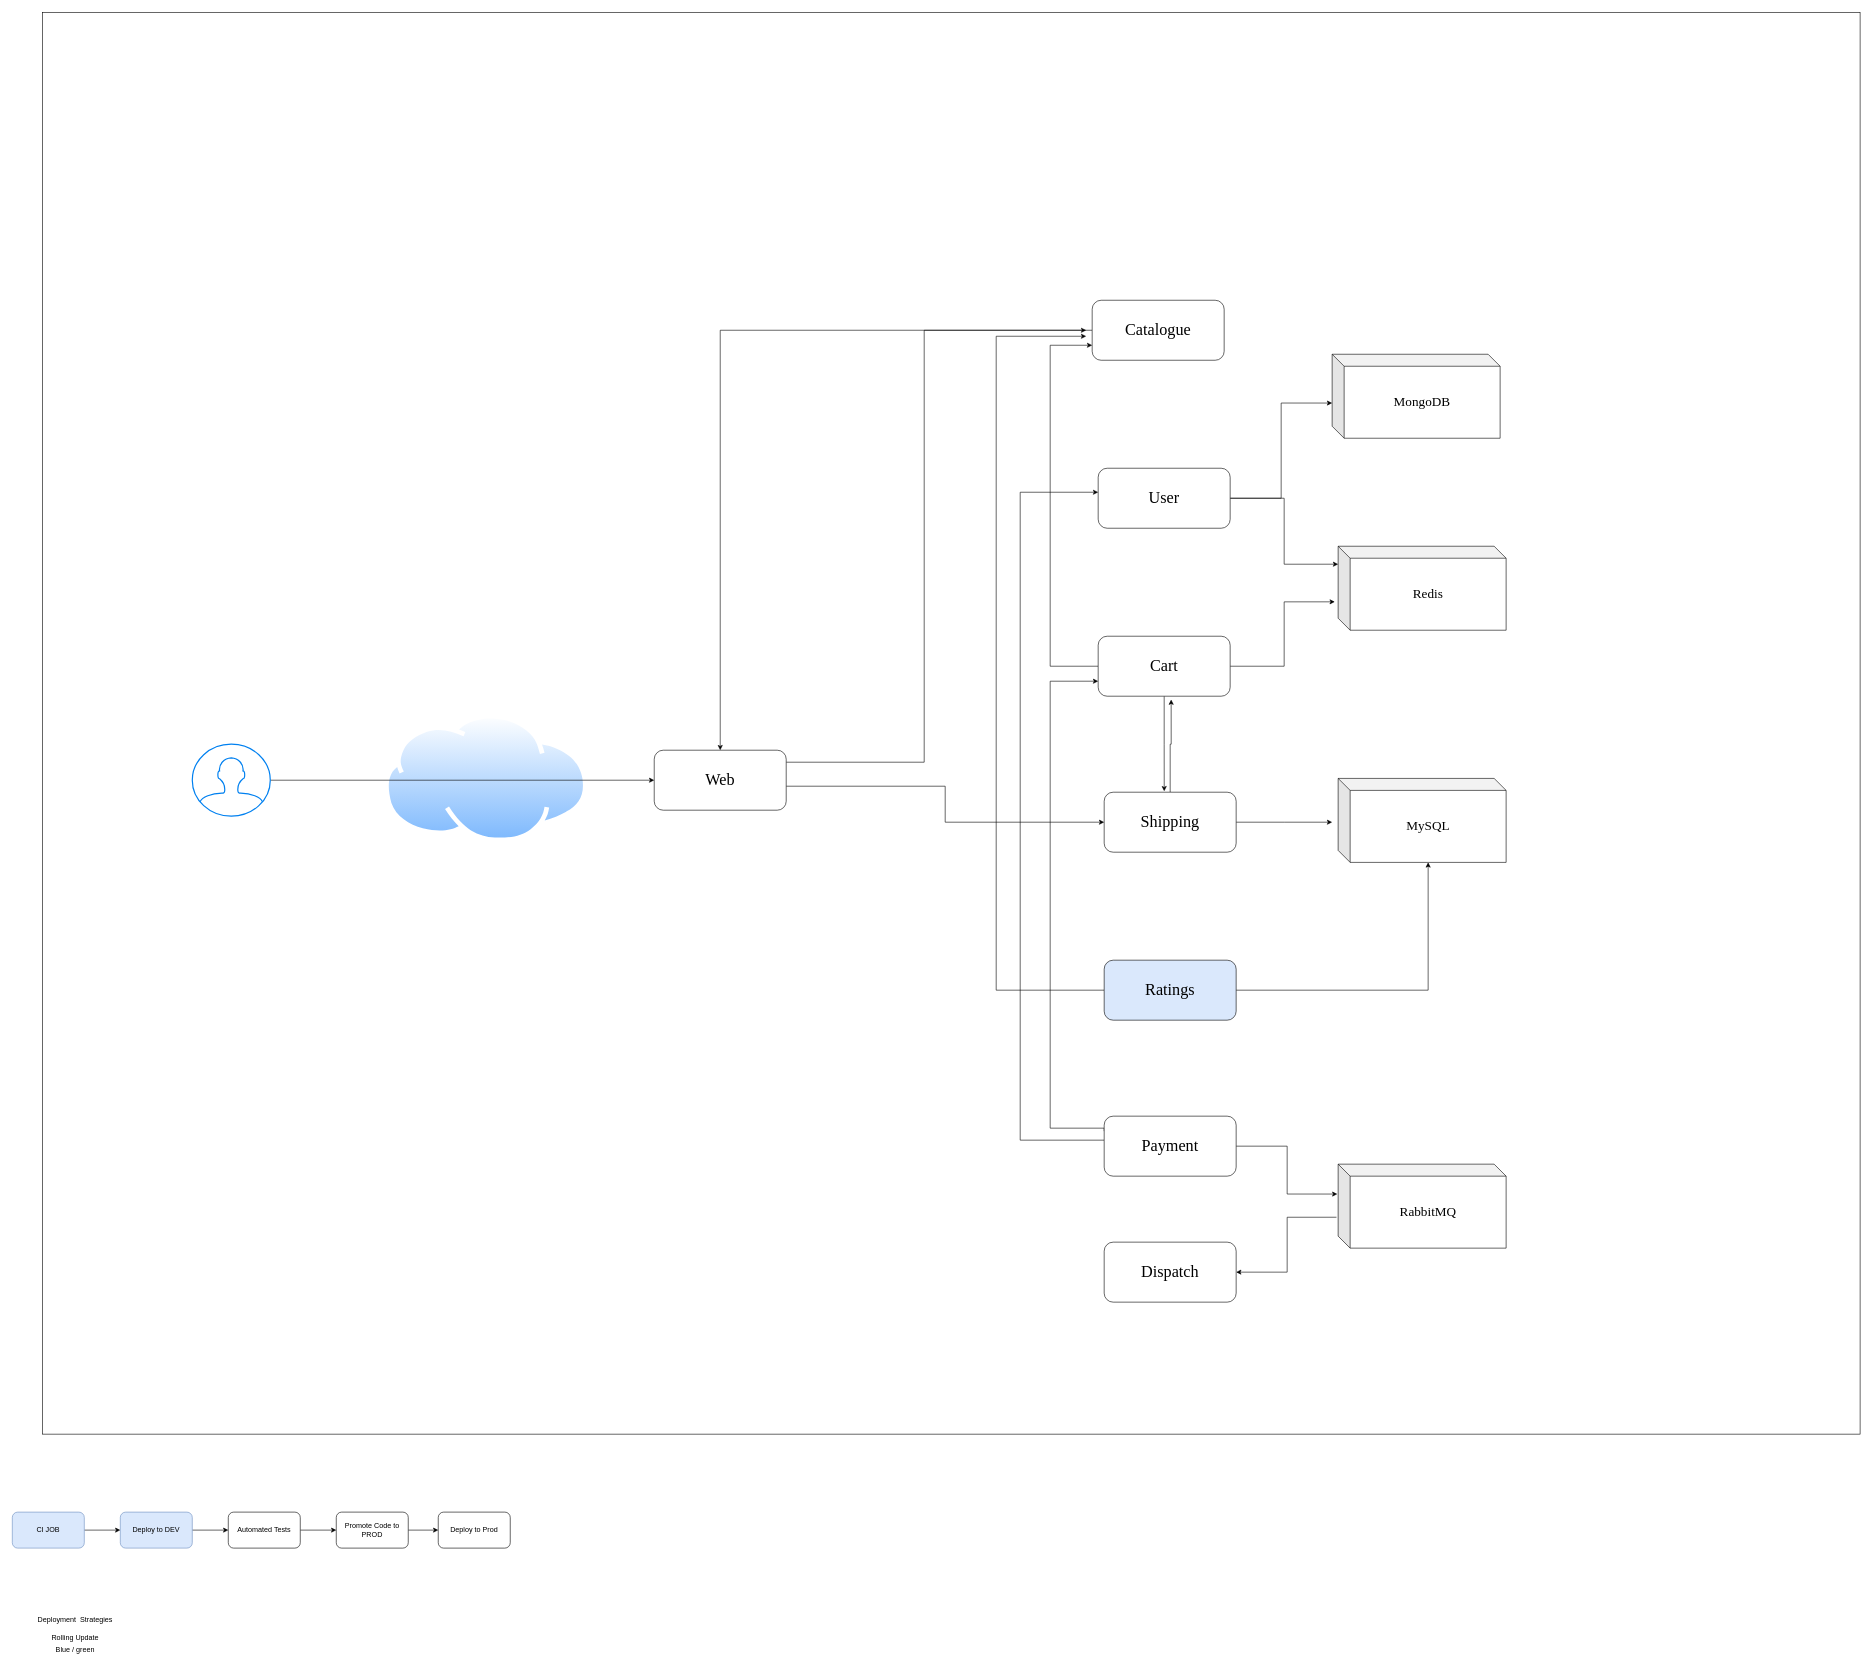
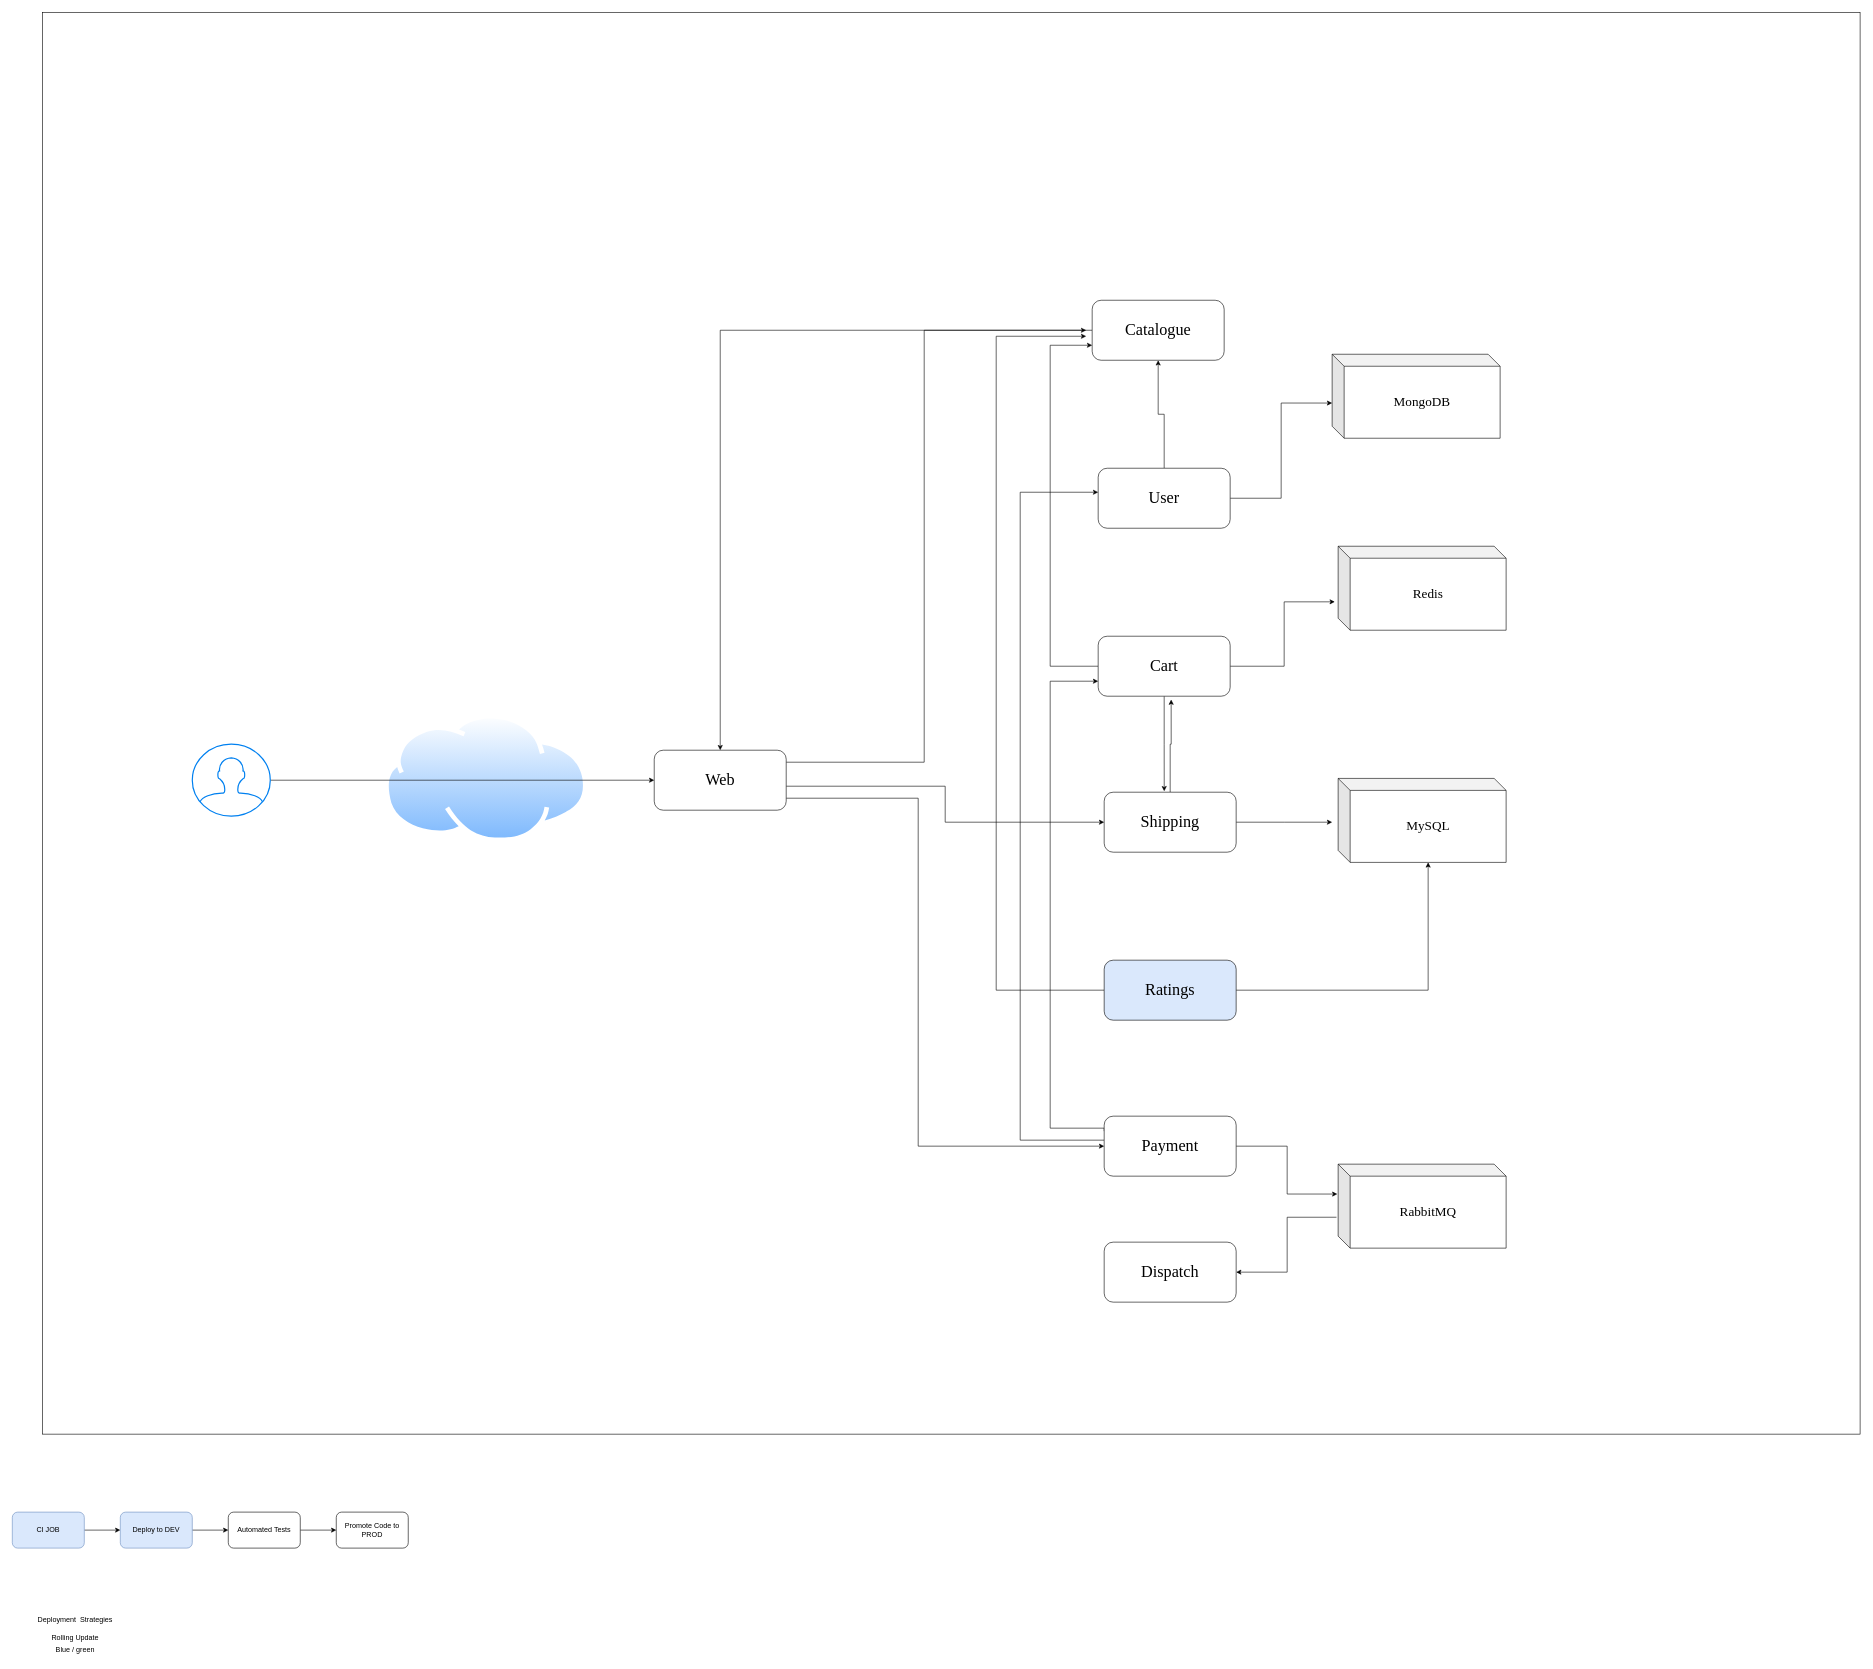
  <mxCell id="0" />
  <mxCell id="1" parent="0" />
  <mxCell id="2" value="" style="rounded=0;whiteSpace=wrap;html=1;" parent="1" vertex="1"><mxGeometry x="70" y="20" width="3030" height="2370" as="geometry" /></mxCell>
  <mxCell id="3" style="edgeStyle=orthogonalEdgeStyle;rounded=0;orthogonalLoop=1;jettySize=auto;html=1;entryX=-0.02;entryY=0.662;entryDx=0;entryDy=0;entryPerimeter=0;" parent="1" source="6" target="30" edge="1"><mxGeometry relative="1" as="geometry"><Array as="points"><mxPoint x="2140" y="1110" /><mxPoint x="2140" y="1003" /></Array></mxGeometry></mxCell>
  <mxCell id="4" style="edgeStyle=orthogonalEdgeStyle;rounded=0;orthogonalLoop=1;jettySize=auto;html=1;entryX=0;entryY=0.75;entryDx=0;entryDy=0;" parent="1" source="6" target="8" edge="1"><mxGeometry relative="1" as="geometry"><Array as="points"><mxPoint x="1750" y="1110" /><mxPoint x="1750" y="575" /></Array></mxGeometry></mxCell>
  <mxCell id="5" style="edgeStyle=orthogonalEdgeStyle;rounded=0;orthogonalLoop=1;jettySize=auto;html=1;entryX=0.455;entryY=-0.016;entryDx=0;entryDy=0;entryPerimeter=0;" parent="1" source="6" target="20" edge="1"><mxGeometry relative="1" as="geometry" /></mxCell>
  <mxCell id="6" value="&lt;font style=&quot;font-size: 27px&quot; face=&quot;Consolas&quot;&gt;Cart&lt;/font&gt;" style="rounded=1;whiteSpace=wrap;html=1;" parent="1" vertex="1"><mxGeometry x="1830" y="1060" width="220" height="100" as="geometry" /></mxCell>
  <mxCell id="7" style="edgeStyle=orthogonalEdgeStyle;rounded=0;orthogonalLoop=1;jettySize=auto;html=1;" parent="1" source="8" target="27" edge="1"><mxGeometry relative="1" as="geometry" /></mxCell>
  <mxCell id="8" value="&lt;font style=&quot;font-size: 27px&quot; face=&quot;Consolas&quot;&gt;Catalogue&lt;/font&gt;" style="rounded=1;whiteSpace=wrap;html=1;" parent="1" vertex="1"><mxGeometry x="1820" y="500" width="220" height="100" as="geometry" /></mxCell>
  <mxCell id="9" style="edgeStyle=orthogonalEdgeStyle;rounded=0;orthogonalLoop=1;jettySize=auto;html=1;entryX=-0.01;entryY=0.632;entryDx=0;entryDy=0;entryPerimeter=0;startArrow=classic;startFill=1;endArrow=none;endFill=0;" parent="1" source="10" target="31" edge="1"><mxGeometry relative="1" as="geometry" /></mxCell>
  <mxCell id="10" value="&lt;font face=&quot;Consolas&quot;&gt;&lt;span style=&quot;font-size: 27px&quot;&gt;Dispatch&lt;/span&gt;&lt;/font&gt;" style="rounded=1;whiteSpace=wrap;html=1;" parent="1" vertex="1"><mxGeometry x="1840" y="2070" width="220" height="100" as="geometry" /></mxCell>
  <mxCell id="11" style="edgeStyle=orthogonalEdgeStyle;rounded=0;orthogonalLoop=1;jettySize=auto;html=1;entryX=-0.005;entryY=0.356;entryDx=0;entryDy=0;entryPerimeter=0;" parent="1" source="14" target="31" edge="1"><mxGeometry relative="1" as="geometry" /></mxCell>
  <mxCell id="12" style="edgeStyle=orthogonalEdgeStyle;rounded=0;orthogonalLoop=1;jettySize=auto;html=1;entryX=0;entryY=0.75;entryDx=0;entryDy=0;exitX=0;exitY=0.25;exitDx=0;exitDy=0;" parent="1" source="14" target="6" edge="1"><mxGeometry relative="1" as="geometry"><mxPoint x="1830" y="1880" as="sourcePoint" /><Array as="points"><mxPoint x="1840" y="1880" /><mxPoint x="1750" y="1880" /><mxPoint x="1750" y="1135" /></Array></mxGeometry></mxCell>
  <mxCell id="13" style="edgeStyle=orthogonalEdgeStyle;rounded=0;orthogonalLoop=1;jettySize=auto;html=1;entryX=0;entryY=0.4;entryDx=0;entryDy=0;entryPerimeter=0;" parent="1" source="14" target="23" edge="1"><mxGeometry relative="1" as="geometry"><Array as="points"><mxPoint x="1700" y="1900" /><mxPoint x="1700" y="820" /></Array></mxGeometry></mxCell>
  <mxCell id="14" value="&lt;font face=&quot;Consolas&quot;&gt;&lt;span style=&quot;font-size: 27px&quot;&gt;Payment&lt;/span&gt;&lt;/font&gt;" style="rounded=1;whiteSpace=wrap;html=1;" parent="1" vertex="1"><mxGeometry x="1840" y="1860" width="220" height="100" as="geometry" /></mxCell>
  <mxCell id="15" style="edgeStyle=orthogonalEdgeStyle;rounded=0;orthogonalLoop=1;jettySize=auto;html=1;entryX=0;entryY=0;entryDx=150;entryDy=140;entryPerimeter=0;" parent="1" source="17" target="29" edge="1"><mxGeometry relative="1" as="geometry" /></mxCell>
  <mxCell id="16" style="edgeStyle=orthogonalEdgeStyle;rounded=0;orthogonalLoop=1;jettySize=auto;html=1;" parent="1" source="17" edge="1"><mxGeometry relative="1" as="geometry"><mxPoint x="1810" as="targetPoint" y="560" /><Array as="points"><mxPoint x="1660" y="1650" /><mxPoint x="1660" y="560" /></Array></mxGeometry></mxCell>
  <mxCell id="17" value="&lt;font face=&quot;Consolas&quot;&gt;&lt;span style=&quot;font-size: 27px&quot;&gt;Ratings&lt;/span&gt;&lt;/font&gt;" style="rounded=1;whiteSpace=wrap;html=1;fillColor=#dae8fc;" parent="1" vertex="1"><mxGeometry x="1840" y="1600" width="220" height="100" as="geometry" /></mxCell>
  <mxCell id="18" style="edgeStyle=orthogonalEdgeStyle;rounded=0;orthogonalLoop=1;jettySize=auto;html=1;" parent="1" source="20" edge="1"><mxGeometry relative="1" as="geometry"><mxPoint x="2220" y="1370" as="targetPoint" /></mxGeometry></mxCell>
  <mxCell id="19" style="edgeStyle=orthogonalEdgeStyle;rounded=0;orthogonalLoop=1;jettySize=auto;html=1;entryX=0.553;entryY=1.056;entryDx=0;entryDy=0;entryPerimeter=0;" parent="1" source="20" target="6" edge="1"><mxGeometry relative="1" as="geometry" /></mxCell>
  <mxCell id="20" value="&lt;font face=&quot;Consolas&quot;&gt;&lt;span style=&quot;font-size: 27px&quot;&gt;Shipping&lt;/span&gt;&lt;/font&gt;" style="rounded=1;whiteSpace=wrap;html=1;" parent="1" vertex="1"><mxGeometry x="1840" y="1320" width="220" height="100" as="geometry" /></mxCell>
  <mxCell id="21" style="edgeStyle=orthogonalEdgeStyle;rounded=0;orthogonalLoop=1;jettySize=auto;html=1;entryX=0;entryY=0.581;entryDx=0;entryDy=0;entryPerimeter=0;" parent="1" source="23" target="28" edge="1"><mxGeometry relative="1" as="geometry" /></mxCell>
- <mxCell id="22" style="edgeStyle=orthogonalEdgeStyle;rounded=0;orthogonalLoop=1;jettySize=auto;html=1;entryX=0;entryY=0.214;entryDx=0;entryDy=0;entryPerimeter=0;" parent="1" source="23" target="30" edge="1"><mxGeometry relative="1" as="geometry" /></mxCell>
+ <mxCell id="22" style="edgeStyle=orthogonalEdgeStyle;rounded=0;orthogonalLoop=1;jettySize=auto;html=1;" parent="1" source="23" target="8" edge="1"><mxGeometry relative="1" as="geometry" /></mxCell>
  <mxCell id="23" value="&lt;font face=&quot;Consolas&quot;&gt;&lt;span style=&quot;font-size: 27px&quot;&gt;User&lt;/span&gt;&lt;/font&gt;" style="rounded=1;whiteSpace=wrap;html=1;" parent="1" vertex="1"><mxGeometry x="1830" y="780" width="220" height="100" as="geometry" /></mxCell>
  <mxCell id="24" style="edgeStyle=orthogonalEdgeStyle;rounded=0;orthogonalLoop=1;jettySize=auto;html=1;" parent="1" source="27" edge="1"><mxGeometry relative="1" as="geometry"><mxPoint x="1810" y="550" as="targetPoint" /><Array as="points"><mxPoint x="1540" y="1270" /><mxPoint x="1540" y="550" /></Array></mxGeometry></mxCell>
  <mxCell id="25" style="edgeStyle=orthogonalEdgeStyle;rounded=0;orthogonalLoop=1;jettySize=auto;html=1;entryX=0;entryY=0.5;entryDx=0;entryDy=0;" parent="1" source="27" target="20" edge="1"><mxGeometry relative="1" as="geometry"><Array as="points"><mxPoint x="1575" y="1310" /><mxPoint x="1575" y="1370" /></Array></mxGeometry></mxCell>
+ <mxCell id="26" style="edgeStyle=orthogonalEdgeStyle;rounded=0;orthogonalLoop=1;jettySize=auto;html=1;entryX=0;entryY=0.5;entryDx=0;entryDy=0;" parent="1" source="27" target="14" edge="1"><mxGeometry relative="1" as="geometry"><Array as="points"><mxPoint x="1530" y="1330" /><mxPoint x="1530" y="1910" /></Array></mxGeometry></mxCell>
  <mxCell id="27" value="&lt;font face=&quot;Consolas&quot;&gt;&lt;span style=&quot;font-size: 27px&quot;&gt;Web&lt;/span&gt;&lt;/font&gt;" style="rounded=1;whiteSpace=wrap;html=1;" parent="1" vertex="1"><mxGeometry x="1090" y="1250" width="220" height="100" as="geometry" /></mxCell>
  <mxCell id="28" value="&lt;font style=&quot;font-size: 22px&quot; face=&quot;Consolas&quot;&gt;MongoDB&lt;/font&gt;" style="shape=cube;whiteSpace=wrap;html=1;boundedLbl=1;backgroundOutline=1;darkOpacity=0.05;darkOpacity2=0.1;" parent="1" vertex="1"><mxGeometry x="2220" y="590" width="280" height="140" as="geometry" /></mxCell>
  <mxCell id="29" value="&lt;font style=&quot;font-size: 22px&quot; face=&quot;Consolas&quot;&gt;MySQL&lt;/font&gt;" style="shape=cube;whiteSpace=wrap;html=1;boundedLbl=1;backgroundOutline=1;darkOpacity=0.05;darkOpacity2=0.1;" parent="1" vertex="1"><mxGeometry x="2230" y="1297" width="280" height="140" as="geometry" /></mxCell>
  <mxCell id="30" value="&lt;font style=&quot;font-size: 22px&quot; face=&quot;Consolas&quot;&gt;Redis&lt;/font&gt;" style="shape=cube;whiteSpace=wrap;html=1;boundedLbl=1;backgroundOutline=1;darkOpacity=0.05;darkOpacity2=0.1;" parent="1" vertex="1"><mxGeometry x="2230" y="910" width="280" height="140" as="geometry" /></mxCell>
  <mxCell id="31" value="&lt;font style=&quot;font-size: 22px&quot; face=&quot;Consolas&quot;&gt;RabbitMQ&lt;/font&gt;" style="shape=cube;whiteSpace=wrap;html=1;boundedLbl=1;backgroundOutline=1;darkOpacity=0.05;darkOpacity2=0.1;" parent="1" vertex="1"><mxGeometry x="2230" y="1940" width="280" height="140" as="geometry" /></mxCell>
  <mxCell id="32" value="" style="aspect=fixed;perimeter=ellipsePerimeter;html=1;align=center;shadow=0;dashed=0;spacingTop=3;image;image=img/lib/active_directory/internet_cloud.svg;" parent="1" vertex="1"><mxGeometry x="640" y="1190" width="339.68" height="214" as="geometry" /></mxCell>
  <mxCell id="33" style="edgeStyle=orthogonalEdgeStyle;rounded=0;orthogonalLoop=1;jettySize=auto;html=1;entryX=0;entryY=0.5;entryDx=0;entryDy=0;" parent="1" source="34" target="27" edge="1"><mxGeometry relative="1" as="geometry" /></mxCell>
  <mxCell id="34" value="" style="html=1;verticalLabelPosition=bottom;align=center;labelBackgroundColor=#ffffff;verticalAlign=top;strokeWidth=2;strokeColor=#0080F0;shadow=0;dashed=0;shape=mxgraph.ios7.icons.user;" parent="1" vertex="1"><mxGeometry x="320" y="1240" width="130" height="120" as="geometry" /></mxCell>
  <mxCell id="35" style="edgeStyle=orthogonalEdgeStyle;rounded=0;orthogonalLoop=1;jettySize=auto;html=1;entryX=0;entryY=0.5;entryDx=0;entryDy=0;" edge="1" parent="1" source="36" target="38"><mxGeometry relative="1" as="geometry" /></mxCell>
  <mxCell id="36" value="CI JOB" style="rounded=1;whiteSpace=wrap;html=1;fillColor=#dae8fc;strokeColor=#6c8ebf;" vertex="1" parent="1"><mxGeometry x="20" y="2520" width="120" height="60" as="geometry" /></mxCell>
  <mxCell id="37" style="edgeStyle=orthogonalEdgeStyle;rounded=0;orthogonalLoop=1;jettySize=auto;html=1;entryX=0;entryY=0.5;entryDx=0;entryDy=0;" edge="1" parent="1" source="38" target="40"><mxGeometry relative="1" as="geometry" /></mxCell>
  <mxCell id="38" value="Deploy to DEV" style="rounded=1;whiteSpace=wrap;html=1;fillColor=#dae8fc;strokeColor=#6c8ebf;" vertex="1" parent="1"><mxGeometry x="200" y="2520" width="120" height="60" as="geometry" /></mxCell>
  <mxCell id="39" style="edgeStyle=orthogonalEdgeStyle;rounded=0;orthogonalLoop=1;jettySize=auto;html=1;" edge="1" parent="1" source="40" target="42"><mxGeometry relative="1" as="geometry" /></mxCell>
  <mxCell id="40" value="Automated Tests" style="rounded=1;whiteSpace=wrap;html=1;" vertex="1" parent="1"><mxGeometry x="380" y="2520" width="120" height="60" as="geometry" /></mxCell>
- <mxCell id="41" style="edgeStyle=orthogonalEdgeStyle;rounded=0;orthogonalLoop=1;jettySize=auto;html=1;entryX=0;entryY=0.5;entryDx=0;entryDy=0;" edge="1" parent="1" source="42" target="43"><mxGeometry relative="1" as="geometry" /></mxCell>
  <mxCell id="42" value="Promote Code to PROD" style="rounded=1;whiteSpace=wrap;html=1;" vertex="1" parent="1"><mxGeometry x="560" y="2520" width="120" height="60" as="geometry" /></mxCell>
- <mxCell id="43" value="Deploy to Prod" style="rounded=1;whiteSpace=wrap;html=1;" vertex="1" parent="1"><mxGeometry x="730" y="2520" width="120" height="60" as="geometry" /></mxCell>
  <mxCell id="44" value="Deployment&amp;nbsp; Strategies" style="text;html=1;strokeColor=none;fillColor=none;align=center;verticalAlign=middle;whiteSpace=wrap;rounded=0;" vertex="1" parent="1"><mxGeometry x="40" y="2690" width="170" height="20" as="geometry" /></mxCell>
  <mxCell id="45" value="Rolling Update" style="text;html=1;strokeColor=none;fillColor=none;align=center;verticalAlign=middle;whiteSpace=wrap;rounded=0;" vertex="1" parent="1"><mxGeometry x="45" y="2720" width="160" height="20" as="geometry" /></mxCell>
  <mxCell id="46" value="Blue / green" style="text;html=1;strokeColor=none;fillColor=none;align=center;verticalAlign=middle;whiteSpace=wrap;rounded=0;" vertex="1" parent="1"><mxGeometry x="45" y="2740" width="160" height="20" as="geometry" /></mxCell>
